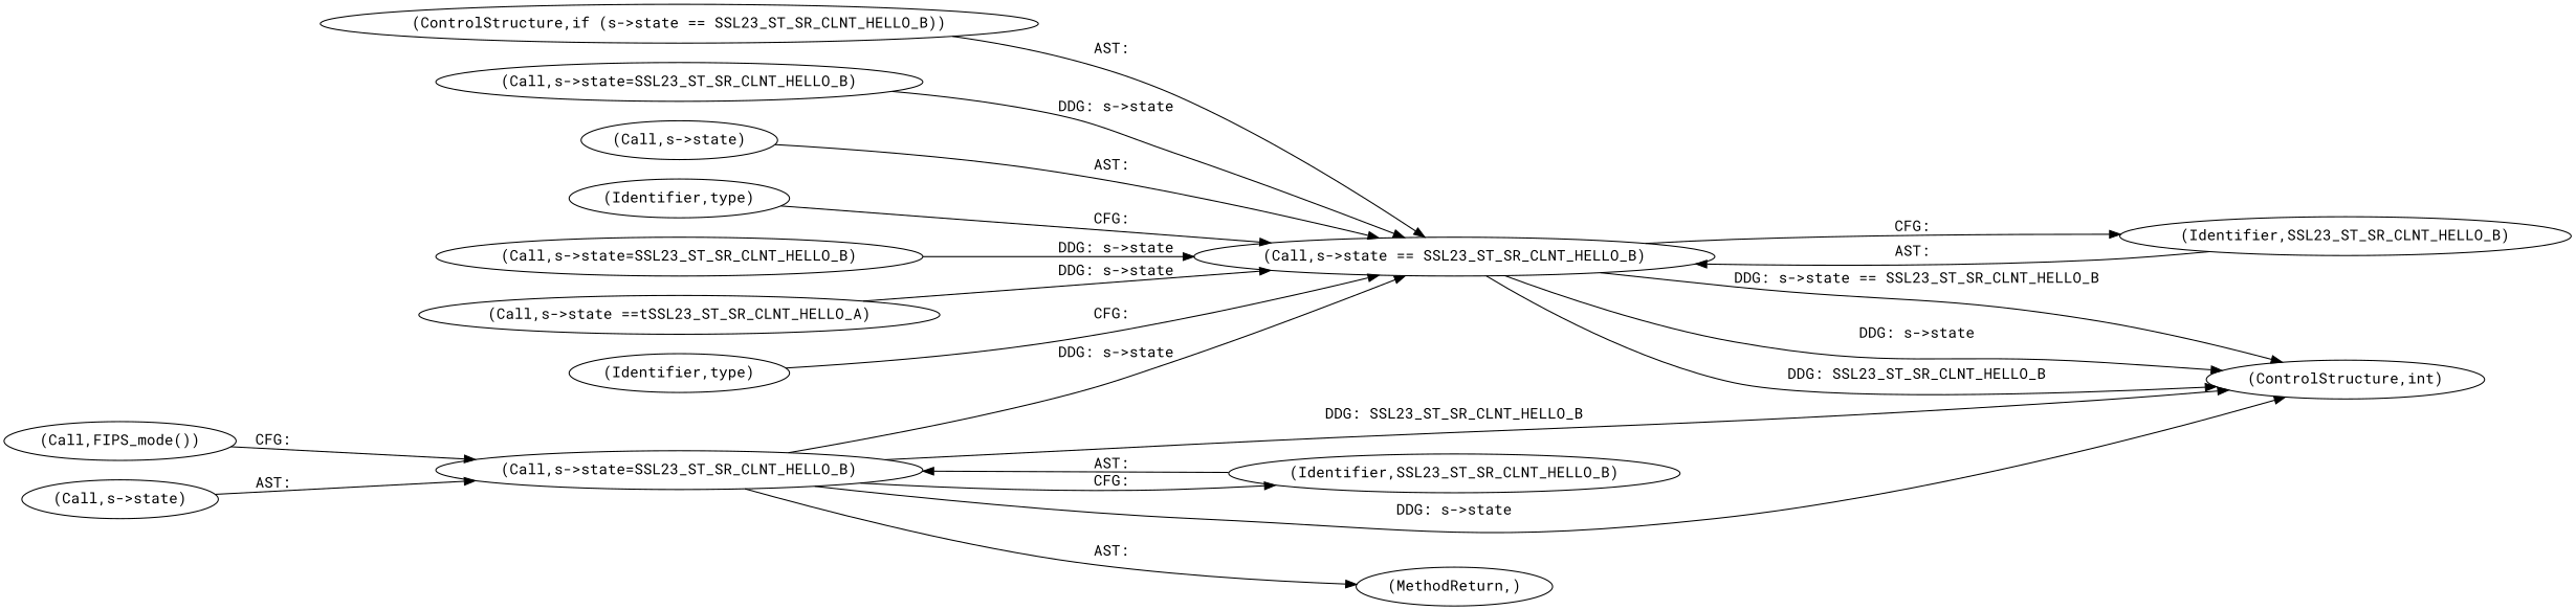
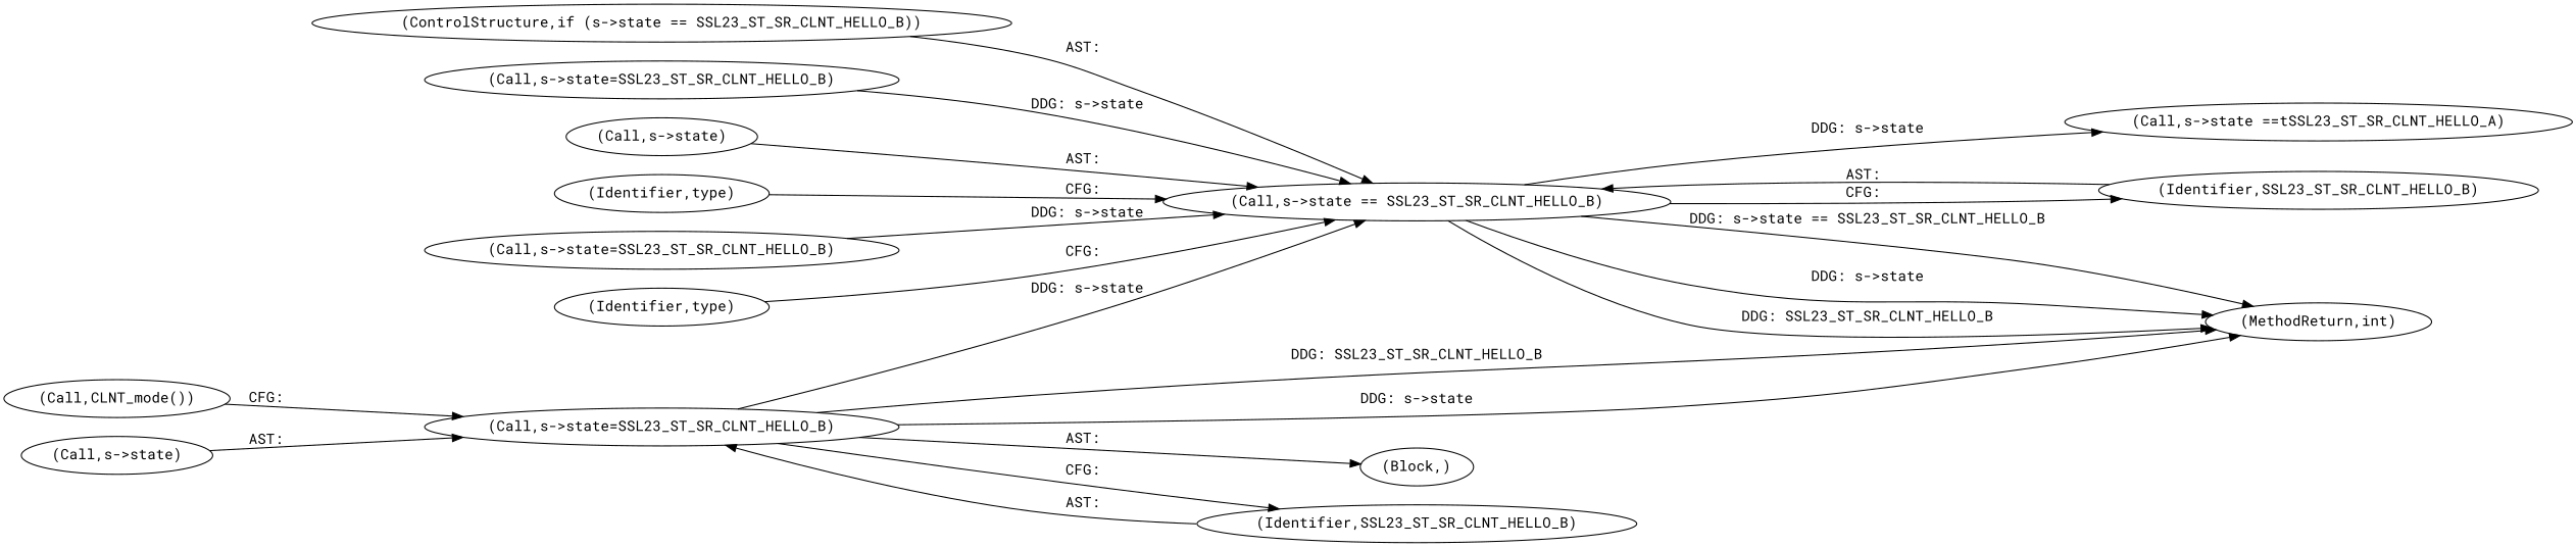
  digraph {
    fontname="Roboto Mono"
    rankdir=LR
    node [fontname="Roboto Mono"]
    edge [fontname="Roboto Mono"]
    n1 [label="(Call,s->state=SSL23_ST_SR_CLNT_HELLO_B)"]
    n2 [label="(Call,s->state == SSL23_ST_SR_CLNT_HELLO_B)"]
-   n3 [label="(ControlStructure,int)"]
-   n4 [label="(MethodReturn,)"]
+   n3 [label="(MethodReturn,int)"]
+   n4 [label="(Block,)"]
    n5 [label="(Identifier,SSL23_ST_SR_CLNT_HELLO_B)"]
    n6 [label="(Identifier,SSL23_ST_SR_CLNT_HELLO_B)"]
    n7 [label="(ControlStructure,if (s->state == SSL23_ST_SR_CLNT_HELLO_B))"]
    n8 [label="(Call,s->state=SSL23_ST_SR_CLNT_HELLO_B)"]
    n9 [label="(Call,s->state)"]
    n10 [label="(Identifier,type)"]
    n11 [label="(Call,s->state=SSL23_ST_SR_CLNT_HELLO_B)"]
-   n12 [label="(Call,FIPS_mode())"]
+   n12 [label="(Call,CLNT_mode())"]
    n13 [label="(Call,s->state ==\tSSL23_ST_SR_CLNT_HELLO_A)"]
    n14 [label="(Call,s->state)"]
    n15 [label="(Identifier,type)"]
    n1 -> n2 [label="DDG: s->state"]
    n1 -> n3 [label="DDG: SSL23_ST_SR_CLNT_HELLO_B"]
    n1 -> n3 [label="DDG: s->state"]
    n1 -> n4 [label="AST: "]
    n1 -> n5 [label="CFG: "]
    n2 -> n3 [label="DDG: s->state == SSL23_ST_SR_CLNT_HELLO_B"]
    n2 -> n3 [label="DDG: s->state"]
    n2 -> n3 [label="DDG: SSL23_ST_SR_CLNT_HELLO_B"]
    n2 -> n6 [label="CFG: "]
    n5 -> n1 [label="AST: "]
    n6 -> n2 [label="AST: "]
    n7 -> n2 [label="AST: "]
    n8 -> n2 [label="DDG: s->state"]
    n9 -> n2 [label="AST: "]
    n10 -> n2 [label="CFG: "]
    n11 -> n2 [label="DDG: s->state"]
    n12 -> n1 [label="CFG: "]
-   n13 -> n2 [label="DDG: s->state"]
+   n2 -> n13 [label="DDG: s->state"]
    n14 -> n1 [label="AST: "]
    n15 -> n2 [label="CFG: "]
  }
